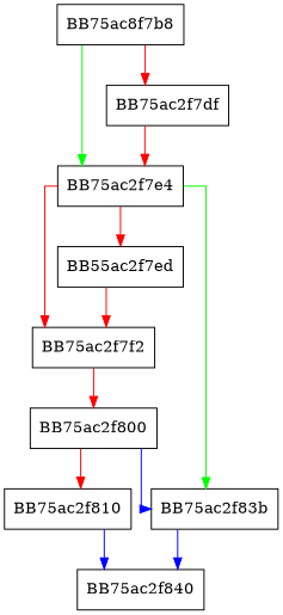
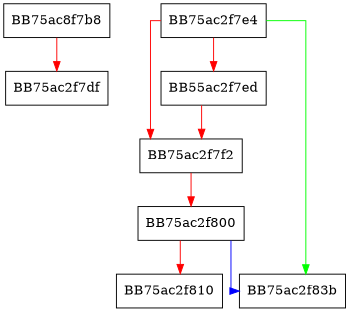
  digraph {
    splines=ortho
    node [shape=box]
    edge [color=red]
    n1 [label=BB75ac8f7b8]
    BB75ac2f7e4
    BB75ac2f7df
    BB75ac2f7f2
    n5 [label=BB55ac2f7ed]
    BB75ac2f83b
    BB75ac2f800
-   BB75ac2f840
    BB75ac2f810
-   n1 -> BB75ac2f7e4 [color=green]
    n1 -> BB75ac2f7df
    BB75ac2f7e4 -> BB75ac2f7f2
    BB75ac2f7e4 -> n5
    BB75ac2f7e4 -> BB75ac2f83b [color=green]
-   BB75ac2f7df -> BB75ac2f7e4
    BB75ac2f7f2 -> BB75ac2f800
    n5 -> BB75ac2f7f2
-   BB75ac2f83b -> BB75ac2f840 [color=blue]
    BB75ac2f800 -> BB75ac2f83b [color=blue]
    BB75ac2f800 -> BB75ac2f810
-   BB75ac2f810 -> BB75ac2f840 [color=blue]
  }
